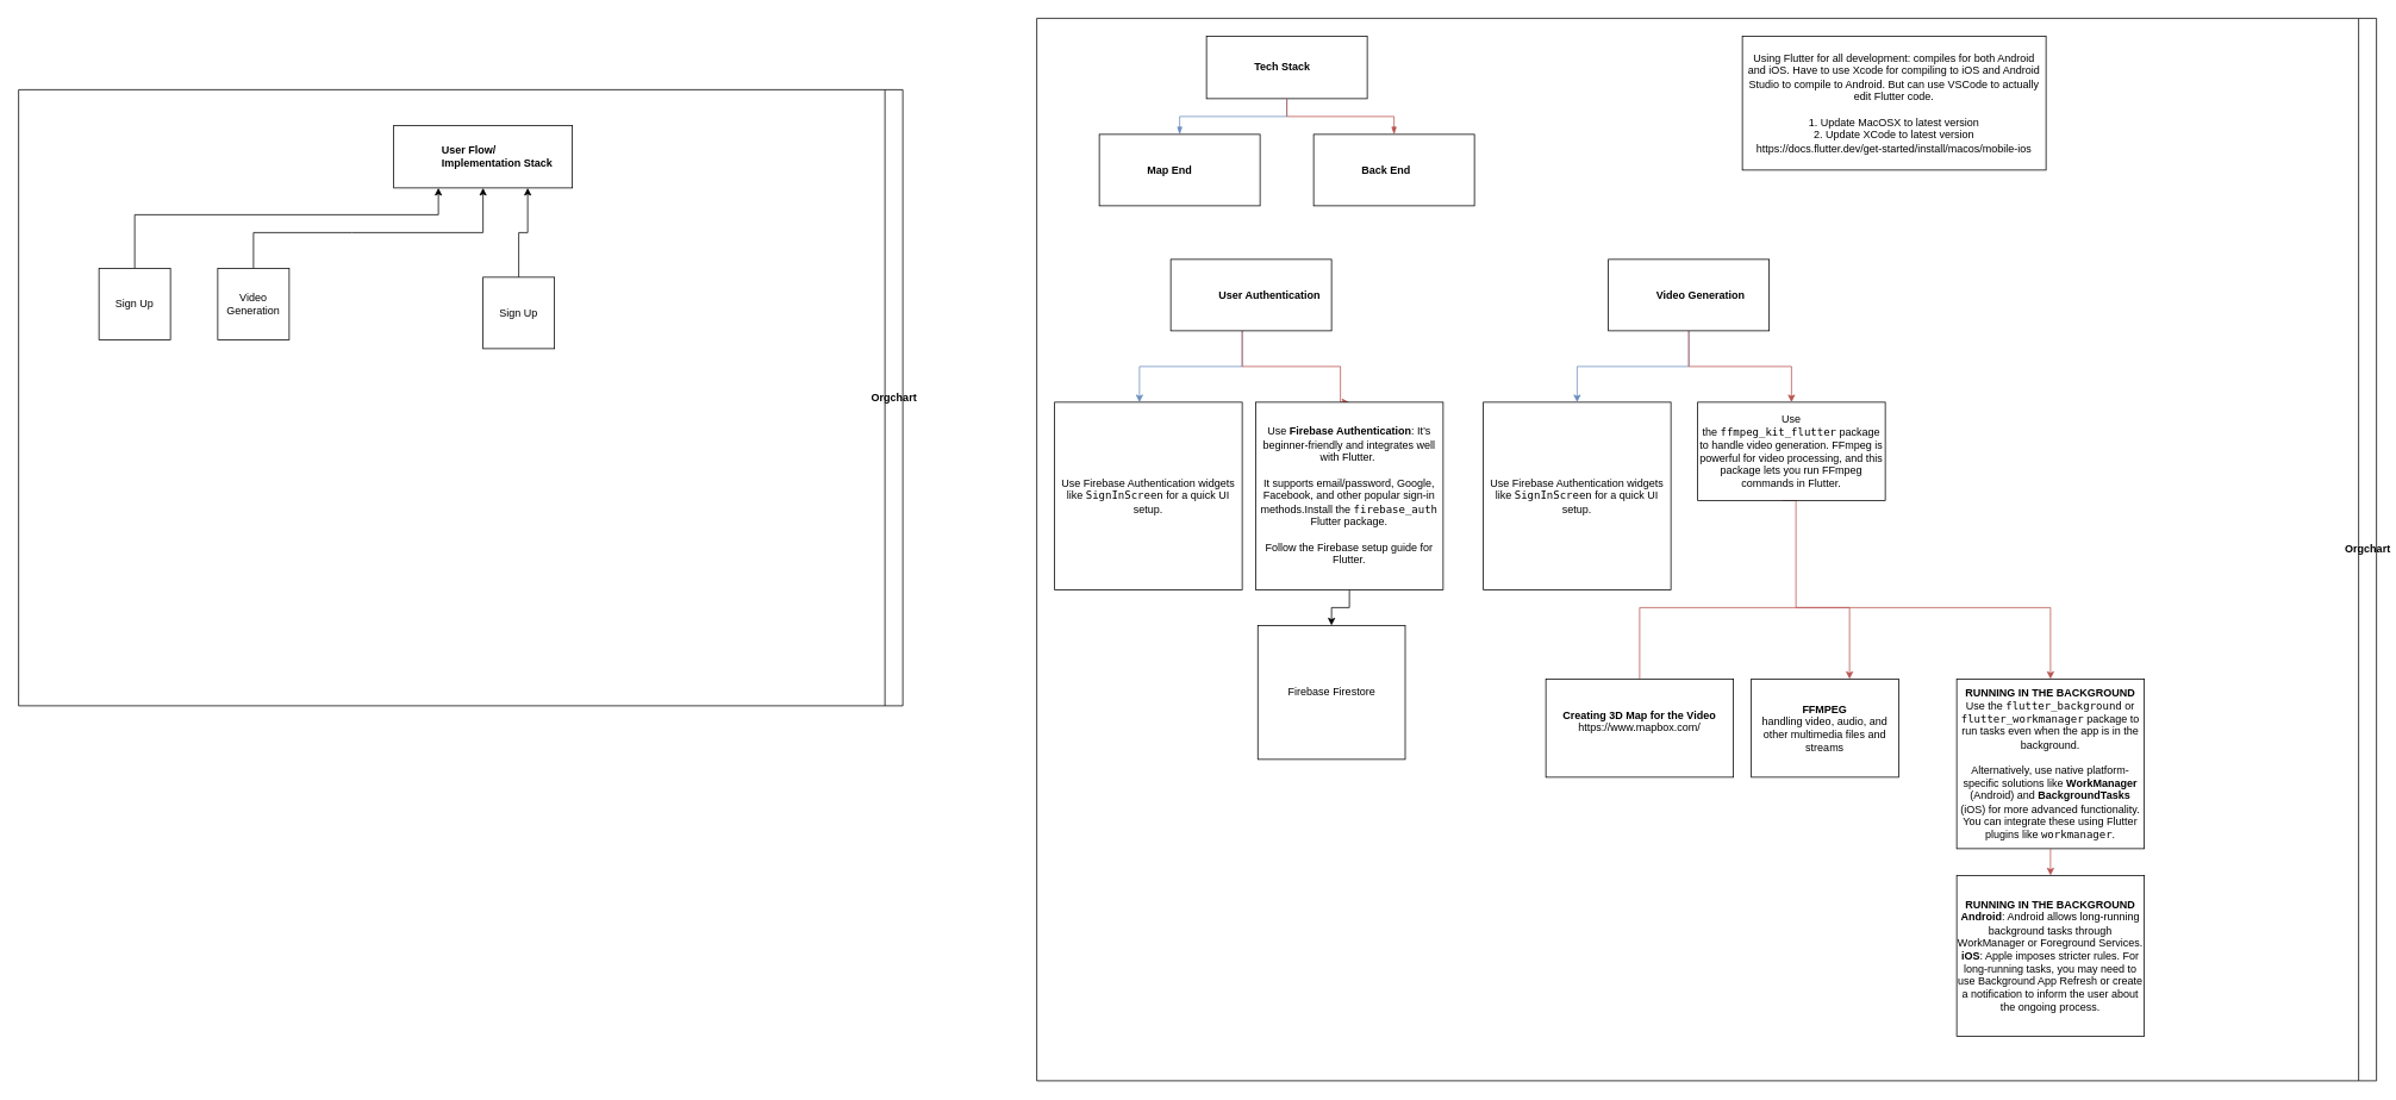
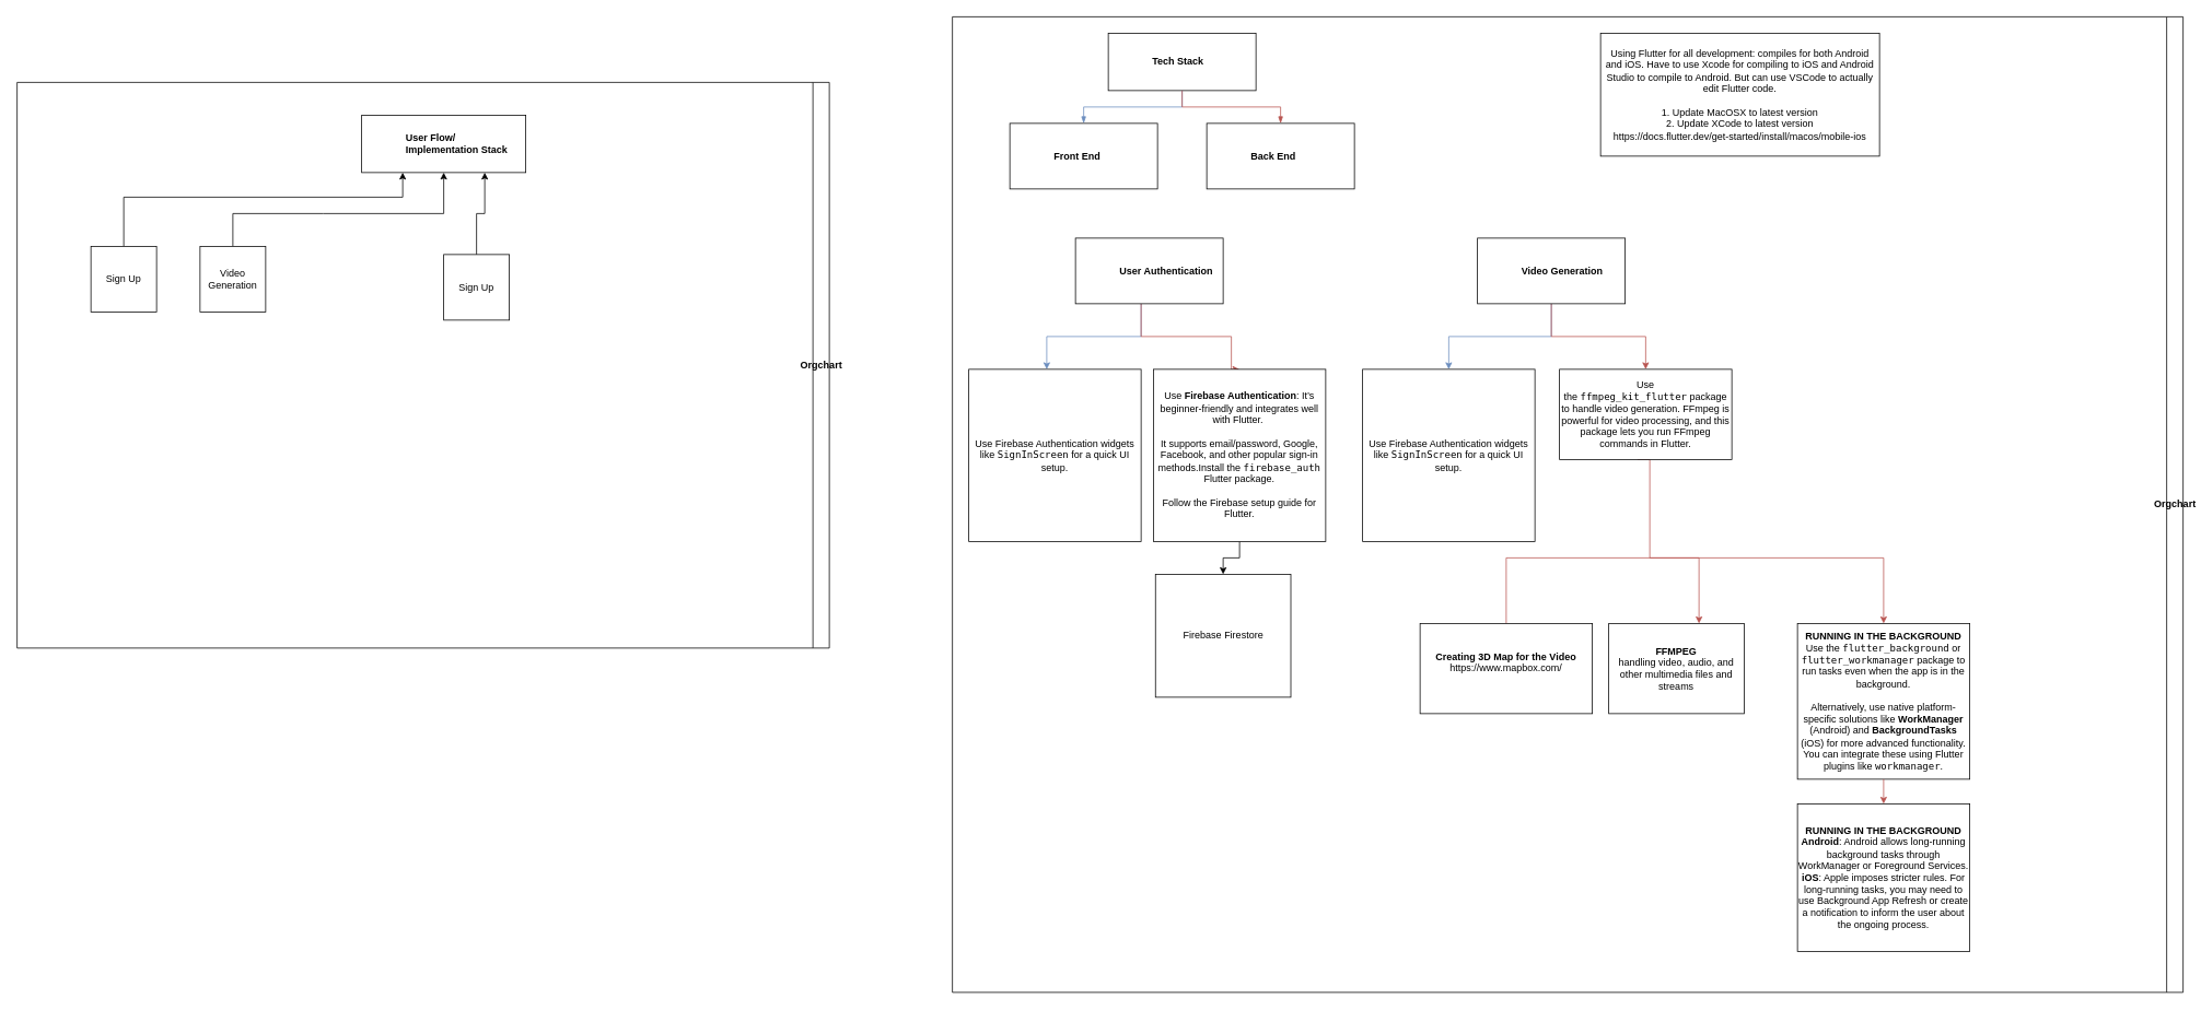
  <mxCell id="0" />
  <mxCell id="1" parent="0" />
  <mxCell id="2" value="Orgchart" style="swimlane;html=1;startSize=20;horizontal=1;containerType=tree;glass=0;direction=south;" parent="1" vertex="1"><mxGeometry x="1160" y="20" width="1500" height="1190" as="geometry" /></mxCell>
  <mxCell id="3" value="Tech Stack" style="label;image=https://cdn3.iconfinder.com/data/icons/user-avatars-1/512/users-3-128.png;whiteSpace=wrap;html=1;rounded=0;glass=0;treeMoving=1;treeFolding=1;" parent="2" vertex="1"><mxGeometry x="190" y="20" width="180" height="70" as="geometry" /></mxCell>
  <mxCell id="4" value="" style="endArrow=blockThin;endFill=1;fontSize=11;edgeStyle=elbowEdgeStyle;elbow=vertical;rounded=0;fillColor=#dae8fc;strokeColor=#6c8ebf;entryX=0.5;entryY=0;entryDx=0;entryDy=0;" parent="2" source="3" target="7" edge="1"><mxGeometry relative="1" as="geometry"><mxPoint y="130" as="targetPoint" /></mxGeometry></mxCell>
  <mxCell id="5" value="" style="endArrow=blockThin;endFill=1;fontSize=11;edgeStyle=elbowEdgeStyle;elbow=vertical;rounded=0;fillColor=#f8cecc;strokeColor=#b85450;entryX=0.5;entryY=0;entryDx=0;entryDy=0;" parent="2" source="3" target="8" edge="1"><mxGeometry relative="1" as="geometry"><mxPoint x="580" y="130" as="targetPoint" /><Array as="points"><mxPoint x="400" y="110" /></Array></mxGeometry></mxCell>
  <mxCell id="6" value="&lt;br&gt;&lt;div&gt;&lt;span style=&quot;background-color: initial;&quot;&gt;Use Firebase Authentication widgets like &lt;/span&gt;&lt;code style=&quot;background-color: initial;&quot;&gt;SignInScreen&lt;/code&gt;&lt;span style=&quot;background-color: initial;&quot;&gt; for a quick UI setup.&lt;br&gt;&lt;/span&gt;&lt;br&gt;&lt;/div&gt;" style="whiteSpace=wrap;html=1;aspect=fixed;" vertex="1" parent="2"><mxGeometry x="20" y="430" width="210" height="210" as="geometry" /></mxCell>
- <mxCell id="7" value="Map End" style="label;image=https://cdn3.iconfinder.com/data/icons/user-avatars-1/512/users-2-128.png;whiteSpace=wrap;html=1;rounded=0;glass=0;" vertex="1" parent="2"><mxGeometry x="70" y="130" width="180" height="80" as="geometry" /></mxCell>
+ <mxCell id="7" value="Front End" style="label;image=https://cdn3.iconfinder.com/data/icons/user-avatars-1/512/users-2-128.png;whiteSpace=wrap;html=1;rounded=0;glass=0;" vertex="1" parent="2"><mxGeometry x="70" y="130" width="180" height="80" as="geometry" /></mxCell>
  <mxCell id="8" value="Back End" style="label;image=https://cdn3.iconfinder.com/data/icons/user-avatars-1/512/users-2-128.png;whiteSpace=wrap;html=1;rounded=0;glass=0;" vertex="1" parent="2"><mxGeometry x="310" y="130" width="180" height="80" as="geometry" /></mxCell>
  <mxCell id="9" style="edgeStyle=orthogonalEdgeStyle;rounded=0;orthogonalLoop=1;jettySize=auto;html=1;fillColor=#dae8fc;strokeColor=#6c8ebf;" edge="1" parent="2" source="11"><mxGeometry relative="1" as="geometry"><mxPoint x="115" y="430" as="targetPoint" /><Array as="points"><mxPoint x="230" y="390" /><mxPoint x="115" y="390" /></Array></mxGeometry></mxCell>
  <mxCell id="10" style="edgeStyle=orthogonalEdgeStyle;rounded=0;orthogonalLoop=1;jettySize=auto;html=1;entryX=0.5;entryY=0;entryDx=0;entryDy=0;fillColor=#f8cecc;strokeColor=#b85450;" edge="1" parent="2" source="11" target="13"><mxGeometry relative="1" as="geometry"><Array as="points"><mxPoint x="230" y="390" /><mxPoint x="340" y="390" /></Array></mxGeometry></mxCell>
  <mxCell id="11" value="User Authentication" style="label;image=https://cdn3.iconfinder.com/data/icons/user-avatars-1/512/users-2-128.png;whiteSpace=wrap;html=1;rounded=0;glass=0;" vertex="1" parent="2"><mxGeometry x="150" y="270" width="180" height="80" as="geometry" /></mxCell>
  <mxCell id="12" style="edgeStyle=orthogonalEdgeStyle;rounded=0;orthogonalLoop=1;jettySize=auto;html=1;entryX=0.5;entryY=0;entryDx=0;entryDy=0;" edge="1" parent="2" source="13" target="26"><mxGeometry relative="1" as="geometry" /></mxCell>
  <mxCell id="13" value="&lt;span style=&quot;background-color: initial;&quot;&gt;Use &lt;/span&gt;&lt;strong style=&quot;background-color: initial;&quot;&gt;Firebase Authentication&lt;/strong&gt;&lt;span style=&quot;background-color: initial;&quot;&gt;: It’s beginner-friendly and integrates well with Flutter.&amp;nbsp;&lt;/span&gt;&lt;div&gt;&lt;span style=&quot;background-color: initial;&quot;&gt;&lt;br&gt;&lt;/span&gt;&lt;/div&gt;&lt;div&gt;&lt;span style=&quot;background-color: initial;&quot;&gt;It supports email/password, Google, Facebook, and other popular sign-in methods.&lt;/span&gt;&lt;span style=&quot;background-color: initial;&quot;&gt;Install the &lt;/span&gt;&lt;code style=&quot;background-color: initial;&quot;&gt;firebase_auth&lt;/code&gt;&lt;span style=&quot;background-color: initial;&quot;&gt; Flutter package.&lt;/span&gt;&lt;/div&gt;&lt;div&gt;&lt;span style=&quot;background-color: initial;&quot;&gt;&lt;br&gt;&lt;/span&gt;&lt;/div&gt;&lt;div&gt;&lt;span style=&quot;background-color: initial;&quot;&gt;Follow the Firebase setup guide for Flutter.&lt;/span&gt;&lt;/div&gt;" style="whiteSpace=wrap;html=1;aspect=fixed;" vertex="1" parent="2"><mxGeometry x="245" y="430" width="210" height="210" as="geometry" /></mxCell>
  <mxCell id="14" value="&lt;br&gt;&lt;div&gt;&lt;span style=&quot;background-color: initial;&quot;&gt;Use Firebase Authentication widgets like &lt;/span&gt;&lt;code style=&quot;background-color: initial;&quot;&gt;SignInScreen&lt;/code&gt;&lt;span style=&quot;background-color: initial;&quot;&gt; for a quick UI setup.&lt;br&gt;&lt;/span&gt;&lt;br&gt;&lt;/div&gt;" style="whiteSpace=wrap;html=1;aspect=fixed;" vertex="1" parent="2"><mxGeometry x="500" y="430" width="210" height="210" as="geometry" /></mxCell>
  <mxCell id="15" style="edgeStyle=orthogonalEdgeStyle;rounded=0;orthogonalLoop=1;jettySize=auto;html=1;fillColor=#dae8fc;strokeColor=#6c8ebf;" edge="1" parent="2" source="17" target="14"><mxGeometry relative="1" as="geometry" /></mxCell>
  <mxCell id="16" style="edgeStyle=orthogonalEdgeStyle;rounded=0;orthogonalLoop=1;jettySize=auto;html=1;fillColor=#f8cecc;strokeColor=#b85450;" edge="1" parent="2" source="17" target="21"><mxGeometry relative="1" as="geometry" /></mxCell>
  <mxCell id="17" value="Video Generation" style="label;image=https://cdn3.iconfinder.com/data/icons/user-avatars-1/512/users-2-128.png;whiteSpace=wrap;html=1;rounded=0;glass=0;" vertex="1" parent="2"><mxGeometry x="640" y="270" width="180" height="80" as="geometry" /></mxCell>
  <mxCell id="18" value="Using Flutter for all development: compiles for both Android and iOS. Have to use Xcode for compiling to iOS and Android Studio to compile to Android. But can use VSCode to actually edit Flutter code.&lt;div&gt;&lt;br&gt;&lt;/div&gt;&lt;div&gt;&lt;div&gt;1. Update MacOSX to latest version&lt;/div&gt;&lt;div&gt;2. Update XCode to latest version&lt;br&gt;&lt;div&gt;&lt;div&gt;https://docs.flutter.dev/get-started/install/macos/mobile-ios&lt;/div&gt;&lt;/div&gt;&lt;/div&gt;&lt;/div&gt;" style="rounded=0;whiteSpace=wrap;html=1;" vertex="1" parent="2"><mxGeometry x="790" y="20" width="340" height="150" as="geometry" /></mxCell>
  <mxCell id="19" value="&lt;div&gt;&lt;b&gt;RUNNING IN THE BACKGROUND&lt;/b&gt;&lt;/div&gt;&lt;span style=&quot;background-color: initial;&quot;&gt;Use the &lt;/span&gt;&lt;code style=&quot;background-color: initial;&quot;&gt;flutter_background&lt;/code&gt;&lt;span style=&quot;background-color: initial;&quot;&gt; or &lt;/span&gt;&lt;code style=&quot;background-color: initial;&quot;&gt;flutter_workmanager&lt;/code&gt;&lt;span style=&quot;background-color: initial;&quot;&gt; package to run tasks even when the app is in the background.&lt;/span&gt;&lt;div&gt;&lt;br&gt;&lt;span style=&quot;background-color: initial;&quot;&gt;Alternatively, use native platform-specific solutions like &lt;/span&gt;&lt;strong style=&quot;background-color: initial;&quot;&gt;WorkManager&lt;/strong&gt;&lt;span style=&quot;background-color: initial;&quot;&gt; (Android) and &lt;/span&gt;&lt;strong style=&quot;background-color: initial;&quot;&gt;BackgroundTasks&lt;/strong&gt;&lt;span style=&quot;background-color: initial;&quot;&gt; (iOS) for more advanced functionality. You can integrate these using Flutter plugins like &lt;/span&gt;&lt;code style=&quot;background-color: initial;&quot;&gt;workmanager&lt;/code&gt;&lt;span style=&quot;background-color: initial;&quot;&gt;.&lt;/span&gt;&lt;/div&gt;" style="rounded=0;whiteSpace=wrap;html=1;" vertex="1" parent="2"><mxGeometry x="1030" y="740" width="210" height="190" as="geometry" /></mxCell>
  <mxCell id="20" style="edgeStyle=orthogonalEdgeStyle;rounded=0;orthogonalLoop=1;jettySize=auto;html=1;fillColor=#f8cecc;strokeColor=#b85450;" edge="1" target="19" parent="2"><mxGeometry relative="1" as="geometry"><mxPoint x="835" y="540" as="sourcePoint" /><Array as="points"><mxPoint x="850" y="540" /><mxPoint x="850" y="660" /><mxPoint x="1135" y="660" /></Array></mxGeometry></mxCell>
  <mxCell id="21" value="&lt;span style=&quot;--tw-border-spacing-x: 0; --tw-border-spacing-y: 0; --tw-translate-x: 0; --tw-translate-y: 0; --tw-rotate: 0; --tw-skew-x: 0; --tw-skew-y: 0; --tw-scale-x: 1; --tw-scale-y: 1; --tw-pan-x: ; --tw-pan-y: ; --tw-pinch-zoom: ; --tw-scroll-snap-strictness: proximity; --tw-gradient-from-position: ; --tw-gradient-via-position: ; --tw-gradient-to-position: ; --tw-ordinal: ; --tw-slashed-zero: ; --tw-numeric-figure: ; --tw-numeric-spacing: ; --tw-numeric-fraction: ; --tw-ring-inset: ; --tw-ring-offset-width: 0px; --tw-ring-offset-color: #fff; --tw-ring-color: rgb(59 130 246 / .5); --tw-ring-offset-shadow: 0 0 #0000; --tw-ring-shadow: 0 0 #0000; --tw-shadow: 0 0 #0000; --tw-shadow-colored: 0 0 #0000; --tw-blur: ; --tw-brightness: ; --tw-contrast: ; --tw-grayscale: ; --tw-hue-rotate: ; --tw-invert: ; --tw-saturate: ; --tw-sepia: ; --tw-drop-shadow: ; --tw-backdrop-blur: ; --tw-backdrop-brightness: ; --tw-backdrop-contrast: ; --tw-backdrop-grayscale: ; --tw-backdrop-hue-rotate: ; --tw-backdrop-invert: ; --tw-backdrop-opacity: ; --tw-backdrop-saturate: ; --tw-backdrop-sepia: ; background-color: initial;&quot;&gt;Use the&amp;nbsp;&lt;/span&gt;&lt;code style=&quot;--tw-border-spacing-x: 0; --tw-border-spacing-y: 0; --tw-translate-x: 0; --tw-translate-y: 0; --tw-rotate: 0; --tw-skew-x: 0; --tw-skew-y: 0; --tw-scale-x: 1; --tw-scale-y: 1; --tw-pan-x: ; --tw-pan-y: ; --tw-pinch-zoom: ; --tw-scroll-snap-strictness: proximity; --tw-gradient-from-position: ; --tw-gradient-via-position: ; --tw-gradient-to-position: ; --tw-ordinal: ; --tw-slashed-zero: ; --tw-numeric-figure: ; --tw-numeric-spacing: ; --tw-numeric-fraction: ; --tw-ring-inset: ; --tw-ring-offset-width: 0px; --tw-ring-offset-color: #fff; --tw-ring-color: rgb(59 130 246 / .5); --tw-ring-offset-shadow: 0 0 #0000; --tw-ring-shadow: 0 0 #0000; --tw-shadow: 0 0 #0000; --tw-shadow-colored: 0 0 #0000; --tw-blur: ; --tw-brightness: ; --tw-contrast: ; --tw-grayscale: ; --tw-hue-rotate: ; --tw-invert: ; --tw-saturate: ; --tw-sepia: ; --tw-drop-shadow: ; --tw-backdrop-blur: ; --tw-backdrop-brightness: ; --tw-backdrop-contrast: ; --tw-backdrop-grayscale: ; --tw-backdrop-hue-rotate: ; --tw-backdrop-invert: ; --tw-backdrop-opacity: ; --tw-backdrop-saturate: ; --tw-backdrop-sepia: ; background-color: initial;&quot;&gt;ffmpeg_kit_flutter&lt;/code&gt;&lt;span style=&quot;--tw-border-spacing-x: 0; --tw-border-spacing-y: 0; --tw-translate-x: 0; --tw-translate-y: 0; --tw-rotate: 0; --tw-skew-x: 0; --tw-skew-y: 0; --tw-scale-x: 1; --tw-scale-y: 1; --tw-pan-x: ; --tw-pan-y: ; --tw-pinch-zoom: ; --tw-scroll-snap-strictness: proximity; --tw-gradient-from-position: ; --tw-gradient-via-position: ; --tw-gradient-to-position: ; --tw-ordinal: ; --tw-slashed-zero: ; --tw-numeric-figure: ; --tw-numeric-spacing: ; --tw-numeric-fraction: ; --tw-ring-inset: ; --tw-ring-offset-width: 0px; --tw-ring-offset-color: #fff; --tw-ring-color: rgb(59 130 246 / .5); --tw-ring-offset-shadow: 0 0 #0000; --tw-ring-shadow: 0 0 #0000; --tw-shadow: 0 0 #0000; --tw-shadow-colored: 0 0 #0000; --tw-blur: ; --tw-brightness: ; --tw-contrast: ; --tw-grayscale: ; --tw-hue-rotate: ; --tw-invert: ; --tw-saturate: ; --tw-sepia: ; --tw-drop-shadow: ; --tw-backdrop-blur: ; --tw-backdrop-brightness: ; --tw-backdrop-contrast: ; --tw-backdrop-grayscale: ; --tw-backdrop-hue-rotate: ; --tw-backdrop-invert: ; --tw-backdrop-opacity: ; --tw-backdrop-saturate: ; --tw-backdrop-sepia: ; background-color: initial;&quot;&gt;&amp;nbsp;package to handle video generation. FFmpeg is powerful for video processing, and this package lets you run FFmpeg commands in Flutter.&lt;/span&gt;" style="rounded=0;whiteSpace=wrap;html=1;" vertex="1" parent="2"><mxGeometry x="740" y="430" width="210" height="110" as="geometry" /></mxCell>
  <mxCell id="22" style="edgeStyle=orthogonalEdgeStyle;rounded=0;orthogonalLoop=1;jettySize=auto;html=1;exitX=0.5;exitY=0;exitDx=0;exitDy=0;fillColor=#f8cecc;strokeColor=#b85450;" edge="1" target="23" source="27" parent="2"><mxGeometry relative="1" as="geometry"><mxPoint x="500" y="390" as="sourcePoint" /><Array as="points"><mxPoint x="675" y="660" /><mxPoint x="910" y="660" /></Array></mxGeometry></mxCell>
  <mxCell id="23" value="&lt;div&gt;&lt;span style=&quot;background-color: initial; --tw-border-spacing-x: 0; --tw-border-spacing-y: 0; --tw-translate-x: 0; --tw-translate-y: 0; --tw-rotate: 0; --tw-skew-x: 0; --tw-skew-y: 0; --tw-scale-x: 1; --tw-scale-y: 1; --tw-pan-x: ; --tw-pan-y: ; --tw-pinch-zoom: ; --tw-scroll-snap-strictness: proximity; --tw-gradient-from-position: ; --tw-gradient-via-position: ; --tw-gradient-to-position: ; --tw-ordinal: ; --tw-slashed-zero: ; --tw-numeric-figure: ; --tw-numeric-spacing: ; --tw-numeric-fraction: ; --tw-ring-inset: ; --tw-ring-offset-width: 0px; --tw-ring-offset-color: #fff; --tw-ring-color: rgb(59 130 246 / .5); --tw-ring-offset-shadow: 0 0 #0000; --tw-ring-shadow: 0 0 #0000; --tw-shadow: 0 0 #0000; --tw-shadow-colored: 0 0 #0000; --tw-blur: ; --tw-brightness: ; --tw-contrast: ; --tw-grayscale: ; --tw-hue-rotate: ; --tw-invert: ; --tw-saturate: ; --tw-sepia: ; --tw-drop-shadow: ; --tw-backdrop-blur: ; --tw-backdrop-brightness: ; --tw-backdrop-contrast: ; --tw-backdrop-grayscale: ; --tw-backdrop-hue-rotate: ; --tw-backdrop-invert: ; --tw-backdrop-opacity: ; --tw-backdrop-saturate: ; --tw-backdrop-sepia: ;&quot;&gt;&lt;b&gt;FFMPEG&lt;/b&gt;&lt;/span&gt;&lt;/div&gt;&lt;div&gt;handling video, audio, and other multimedia files and streams&lt;/div&gt;" style="rounded=0;whiteSpace=wrap;html=1;" vertex="1" parent="2"><mxGeometry x="800" y="740" width="165" height="110" as="geometry" /></mxCell>
  <mxCell id="24" style="edgeStyle=orthogonalEdgeStyle;rounded=0;orthogonalLoop=1;jettySize=auto;html=1;fillColor=#f8cecc;strokeColor=#b85450;" edge="1" target="25" source="19" parent="2"><mxGeometry relative="1" as="geometry"><mxPoint x="615" y="580" as="sourcePoint" /><Array as="points"><mxPoint x="1145" y="900" /><mxPoint x="1145" y="1120" /></Array></mxGeometry></mxCell>
  <mxCell id="25" value="&lt;div&gt;&lt;b&gt;RUNNING IN THE BACKGROUND&lt;/b&gt;&lt;/div&gt;&lt;strong style=&quot;background-color: initial;&quot;&gt;Android&lt;/strong&gt;&lt;span style=&quot;background-color: initial;&quot;&gt;: Android allows long-running background tasks through WorkManager or Foreground Services.&lt;/span&gt;&lt;br&gt;&lt;strong style=&quot;background-color: initial;&quot;&gt;iOS&lt;/strong&gt;&lt;span style=&quot;background-color: initial;&quot;&gt;: Apple imposes stricter rules. For long-running tasks, you may need to use Background App Refresh or create a notification to inform the user about the ongoing process.&lt;/span&gt;" style="rounded=0;whiteSpace=wrap;html=1;" vertex="1" parent="2"><mxGeometry x="1030" y="960" width="210" height="180" as="geometry" /></mxCell>
  <mxCell id="26" value="Firebase Firestore" style="rounded=0;whiteSpace=wrap;html=1;" vertex="1" parent="2"><mxGeometry x="247.5" y="680" width="165" height="150" as="geometry" /></mxCell>
  <mxCell id="27" value="&lt;b&gt;Creating 3D Map for the Video&lt;/b&gt;&lt;div&gt;https://www.mapbox.com/&lt;/div&gt;&lt;div&gt;&lt;b&gt;&lt;br&gt;&lt;/b&gt;&lt;/div&gt;" style="rounded=0;whiteSpace=wrap;html=1;" vertex="1" parent="2"><mxGeometry x="570" y="740" width="210" height="110" as="geometry" /></mxCell>
  <mxCell id="28" value="Orgchart" style="swimlane;html=1;startSize=20;horizontal=1;containerType=tree;glass=0;direction=south;" vertex="1" parent="1"><mxGeometry x="20" y="100" width="990" height="690" as="geometry" /></mxCell>
  <mxCell id="29" value="User Flow/ Implementation Stack" style="label;image=https://cdn3.iconfinder.com/data/icons/user-avatars-1/512/users-3-128.png;whiteSpace=wrap;html=1;rounded=0;glass=0;treeMoving=1;treeFolding=1;" vertex="1" parent="28"><mxGeometry x="420" y="40" width="200" height="70" as="geometry" /></mxCell>
  <mxCell id="30" style="edgeStyle=orthogonalEdgeStyle;rounded=0;orthogonalLoop=1;jettySize=auto;html=1;entryX=0.25;entryY=1;entryDx=0;entryDy=0;" edge="1" parent="28" source="31" target="29"><mxGeometry relative="1" as="geometry"><Array as="points"><mxPoint x="130" y="140" /><mxPoint x="470" y="140" /></Array></mxGeometry></mxCell>
  <mxCell id="31" value="Sign Up" style="whiteSpace=wrap;html=1;aspect=fixed;" vertex="1" parent="28"><mxGeometry x="90" y="200" width="80" height="80" as="geometry" /></mxCell>
  <mxCell id="32" style="edgeStyle=orthogonalEdgeStyle;rounded=0;orthogonalLoop=1;jettySize=auto;html=1;entryX=0.5;entryY=1;entryDx=0;entryDy=0;" edge="1" parent="28" source="33" target="29"><mxGeometry relative="1" as="geometry"><Array as="points"><mxPoint x="373" y="160" /><mxPoint x="510" y="160" /></Array></mxGeometry></mxCell>
  <mxCell id="33" value="Video Generation" style="whiteSpace=wrap;html=1;aspect=fixed;" vertex="1" parent="28"><mxGeometry x="223" y="200" width="80" height="80" as="geometry" /></mxCell>
  <mxCell id="34" style="edgeStyle=orthogonalEdgeStyle;rounded=0;orthogonalLoop=1;jettySize=auto;html=1;entryX=0.75;entryY=1;entryDx=0;entryDy=0;" edge="1" parent="28" source="35" target="29"><mxGeometry relative="1" as="geometry" /></mxCell>
  <mxCell id="35" value="Sign Up" style="whiteSpace=wrap;html=1;aspect=fixed;" vertex="1" parent="28"><mxGeometry x="520" y="210" width="80" height="80" as="geometry" /></mxCell>
